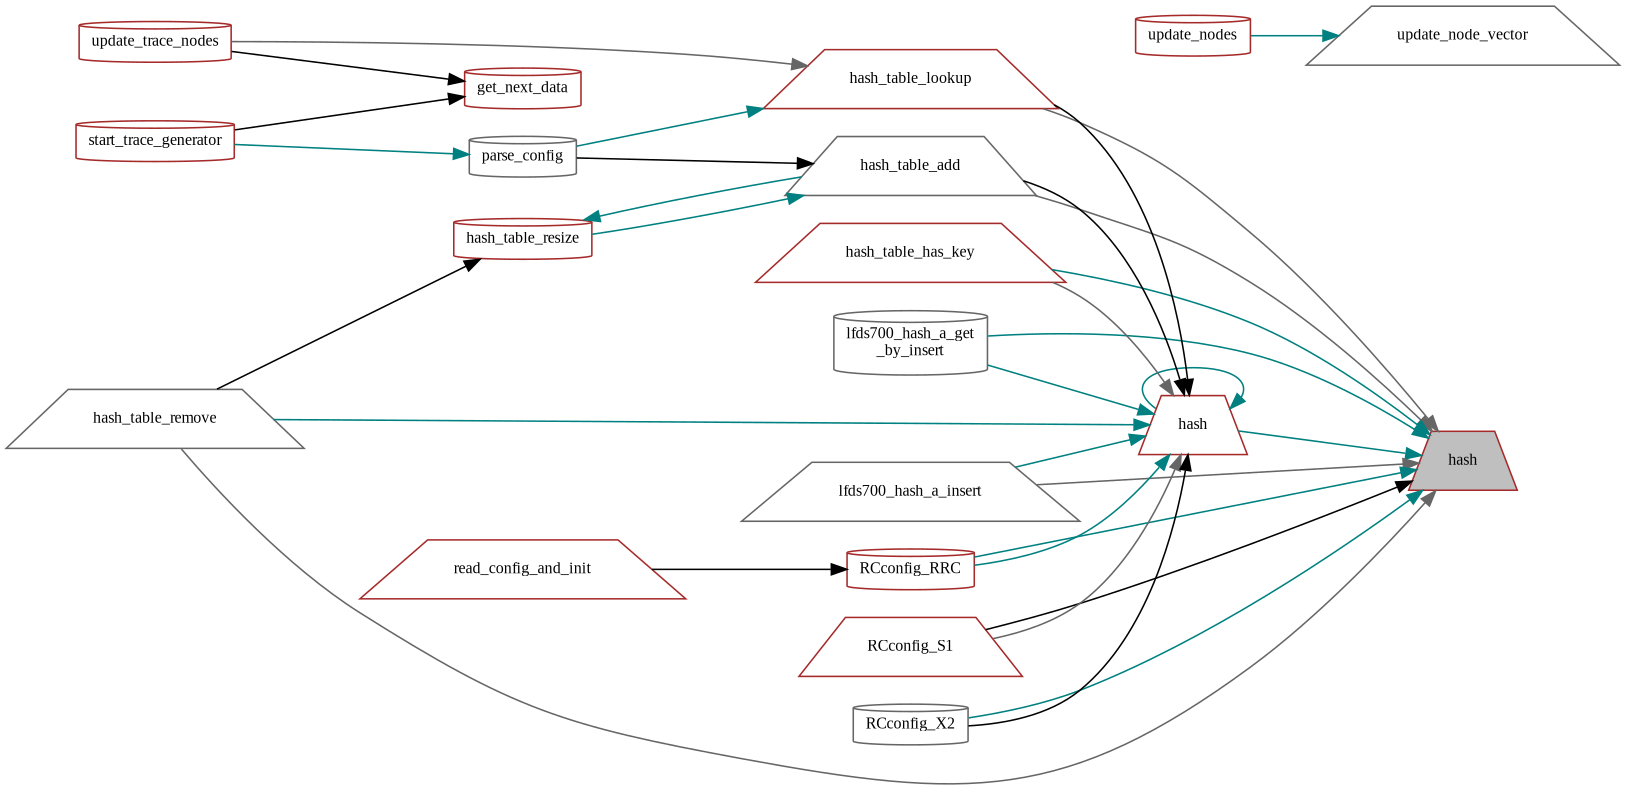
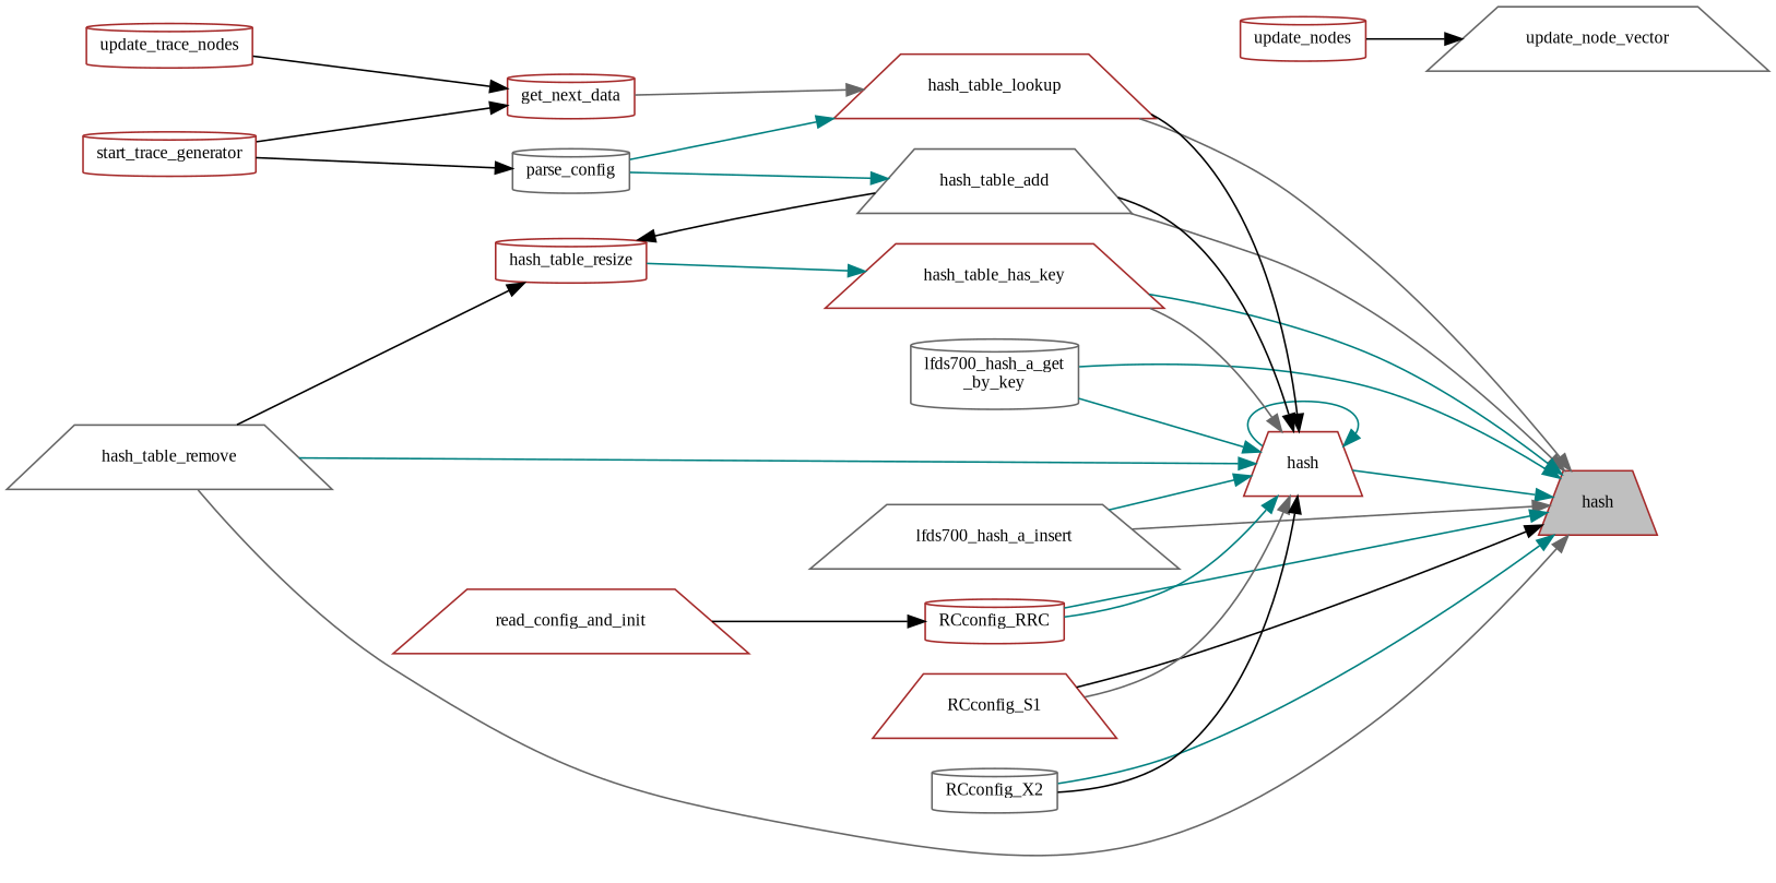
  digraph {
    fontname="Liberation Serif"
    rankdir=RL
    node [color=brown fillcolor=white fontname="Liberation Serif" fontsize=10 shape=trapezium style=filled]
    edge [color=teal dir=back fontname="Liberation Serif" fontsize=10 labelfontname=Helvetica labelfontsize=10 style=solid]
    n1 [fillcolor=grey75 fontcolor=black height=0.2 label=hash width=0.4]
    n2 [height=0.2 label=hash width=0.4]
    n3 [color=gray40 height=0.2 label=hash_table_add width=0.4]
    n4 [color=gray40 height=0.2 label=hash_table_remove width=0.4]
    n5 [height=0.2 label=hash_table_has_key width=0.4]
    n6 [height=0.2 label=hash_table_lookup width=0.4]
-   n7 [color=gray40 height=0.2 label="lfds700_hash_a_get\l_by_insert" shape=cylinder width=0.4]
+   n7 [color=gray40 height=0.2 label="lfds700_hash_a_get\l_by_key" shape=cylinder width=0.4]
    n8 [color=gray40 height=0.2 label=lfds700_hash_a_insert width=0.4]
    n9 [height=0.2 label=RCconfig_RRC shape=cylinder width=0.4]
    n10 [height=0.2 label=RCconfig_S1 width=0.4]
    n11 [color=gray40 height=0.2 label=RCconfig_X2 shape=cylinder width=0.4]
    n12 [height=0.2 label=hash_table_resize shape=cylinder width=0.4]
    n13 [color=gray40 height=0.2 label=parse_config shape=cylinder width=0.4]
    n14 [height=0.2 label=get_next_data shape=cylinder width=0.4]
    n15 [height=0.2 label=read_config_and_init width=0.4]
    n16 [height=0.2 label=start_trace_generator shape=cylinder width=0.4]
    n17 [height=0.2 label=update_trace_nodes shape=cylinder width=0.4]
    n18 [color=gray40 height=0.2 label=update_node_vector width=0.4]
    n19 [height=0.2 label=update_nodes shape=cylinder width=0.4]
    n1 -> n2
    n1 -> n3 [color=gray40]
    n1 -> n4 [color=gray40]
    n1 -> n5
    n1 -> n6 [color=gray40]
    n1 -> n7
    n1 -> n8 [color=gray40]
    n1 -> n9
    n1 -> n10 [color=black]
    n1 -> n11
    n2 -> n2
    n2 -> n3 [color=black]
    n2 -> n4
    n2 -> n5 [color=gray40]
    n2 -> n6 [color=black]
    n2 -> n7
    n2 -> n8
    n2 -> n9
    n2 -> n10 [color=gray40]
    n2 -> n11 [color=black]
-   n3 -> n12
-   n3 -> n13 [color=black]
+   n5 -> n12
+   n3 -> n13
    n6 -> n13
-   n6 -> n17 [color=gray40]
+   n6 -> n14 [color=gray40]
    n9 -> n15 [color=black]
-   n12 -> n3
+   n12 -> n3 [color=black]
    n12 -> n4 [color=black]
-   n13 -> n16
+   n13 -> n16 [color=black]
    n14 -> n16 [color=black]
    n14 -> n17 [color=black]
-   n18 -> n19
+   n18 -> n19 [color=black]
  }
